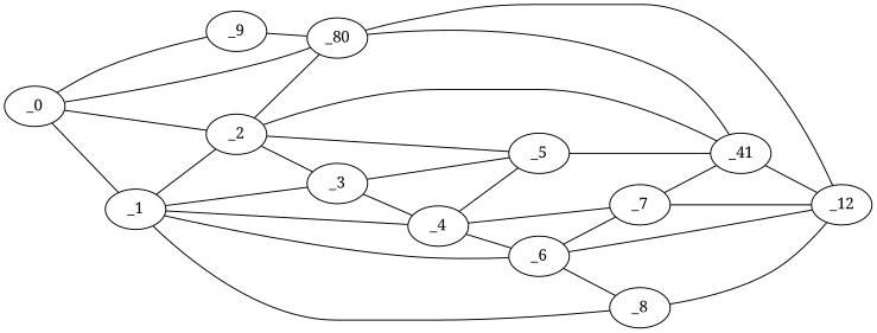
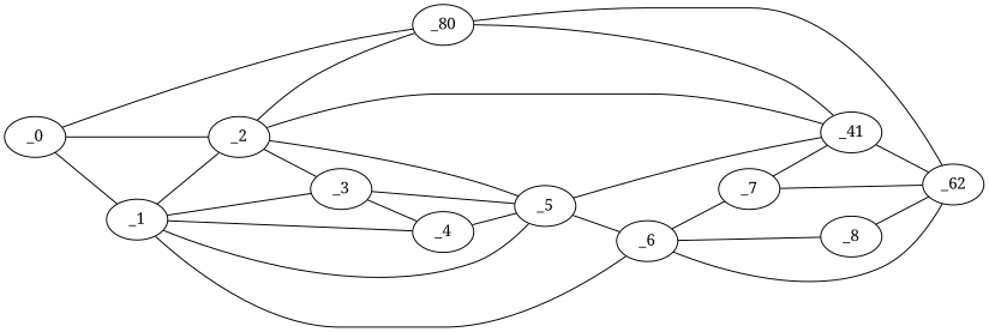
  graph {
    fontname="Noto Serif"
    rankdir=LR
    node [fontname="Noto Serif" x=86]
    edge [fontname="Noto Serif" valence=2]
    _0 [x=45 y=7]
    _1 [x=56 y=98]
    _2 [x=57 y=78]
-   _9 [x=81 y=6]
    n5 [label=_80 y=50]
    _3 [x=58 y=87]
    _4 [x=68 y=89]
    _6 [x=72 y=117]
    _8 [x=74 y=120]
    _5 [x=70 y=84]
    n11 [label=_41 y=57]
-   _12 [x=88 y=115]
+   _12 [x=88 y=115 label=_62]
    _7 [x=74 y=88]
    _0 -- _1 [valence=1]
    _0 -- _2
-   _0 -- _9 [valence=1]
    _0 -- n5
    _1 -- _2
    _1 -- _3 [valence=1]
    _1 -- _4 [valence=1]
    _1 -- _6
-   _1 -- _8 [valence=1]
+   _1 -- _5 [valence=1]
    _2 -- n5 [valence=1]
    _2 -- _3
    _2 -- _5 [valence=1]
    _2 -- n11
-   _9 -- n5 [valence=1]
    n5 -- n11
    n5 -- _12 [valence=1]
    _3 -- _4
    _3 -- _5 [valence=1]
-   _4 -- _6
+   _5 -- _6
    _4 -- _5
-   _4 -- _7
    _6 -- _8 [valence=1]
    _6 -- _12
    _6 -- _7
    _8 -- _12 [valence=1]
    _5 -- n11 [valence=1]
    n11 -- _12
    _7 -- n11
    _7 -- _12 [valence=1]
  }
